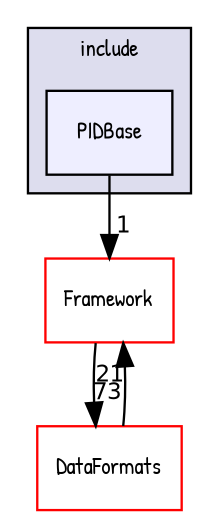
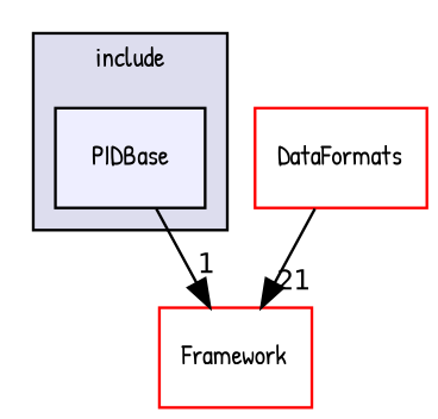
  digraph {
    compound=true
    fontname="Patrick Hand"
    node [fontname="Patrick Hand" fontsize=10 shape=box color=red]
    edge [fontname="Patrick Hand" labeldistance=1.5 labelfontname=Helvetica labelfontsize=10]
    n1 [fillcolor="#eeeeff" label=PIDBase pencolor=black style=filled color=""]
    n2 [label=Framework]
    n3 [label=DataFormats]
    subgraph cluster_1 {
      bgcolor="#ddddee"
      fontsize=10
      label=include
      pencolor=black
      n1
    }
    n1 -> n2 [headlabel=1]
-   n2 -> n3 [headlabel=73]
    n3 -> n2 [headlabel=21]
  }
